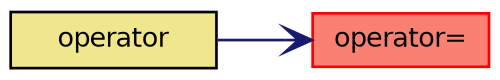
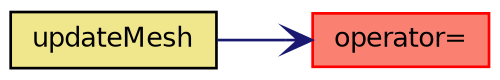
  digraph {
    rankdir=LR
    node [fontname=Helvetica fontsize=10 shape=record style=filled]
-   n1 [color=black fillcolor=khaki fontcolor=black height=0.2 label=operator width=0.4]
+   n1 [color=black fillcolor=khaki fontcolor=black height=0.2 label=updateMesh width=0.4]
    n2 [color=red height=0.2 label="operator=" width=0.4 fillcolor=salmon]
    n1 -> n2 [color=midnightblue fontname=Helvetica fontsize=10 labelfontname=Helvetica labelfontsize=10 style=solid arrowhead=vee]
  }
